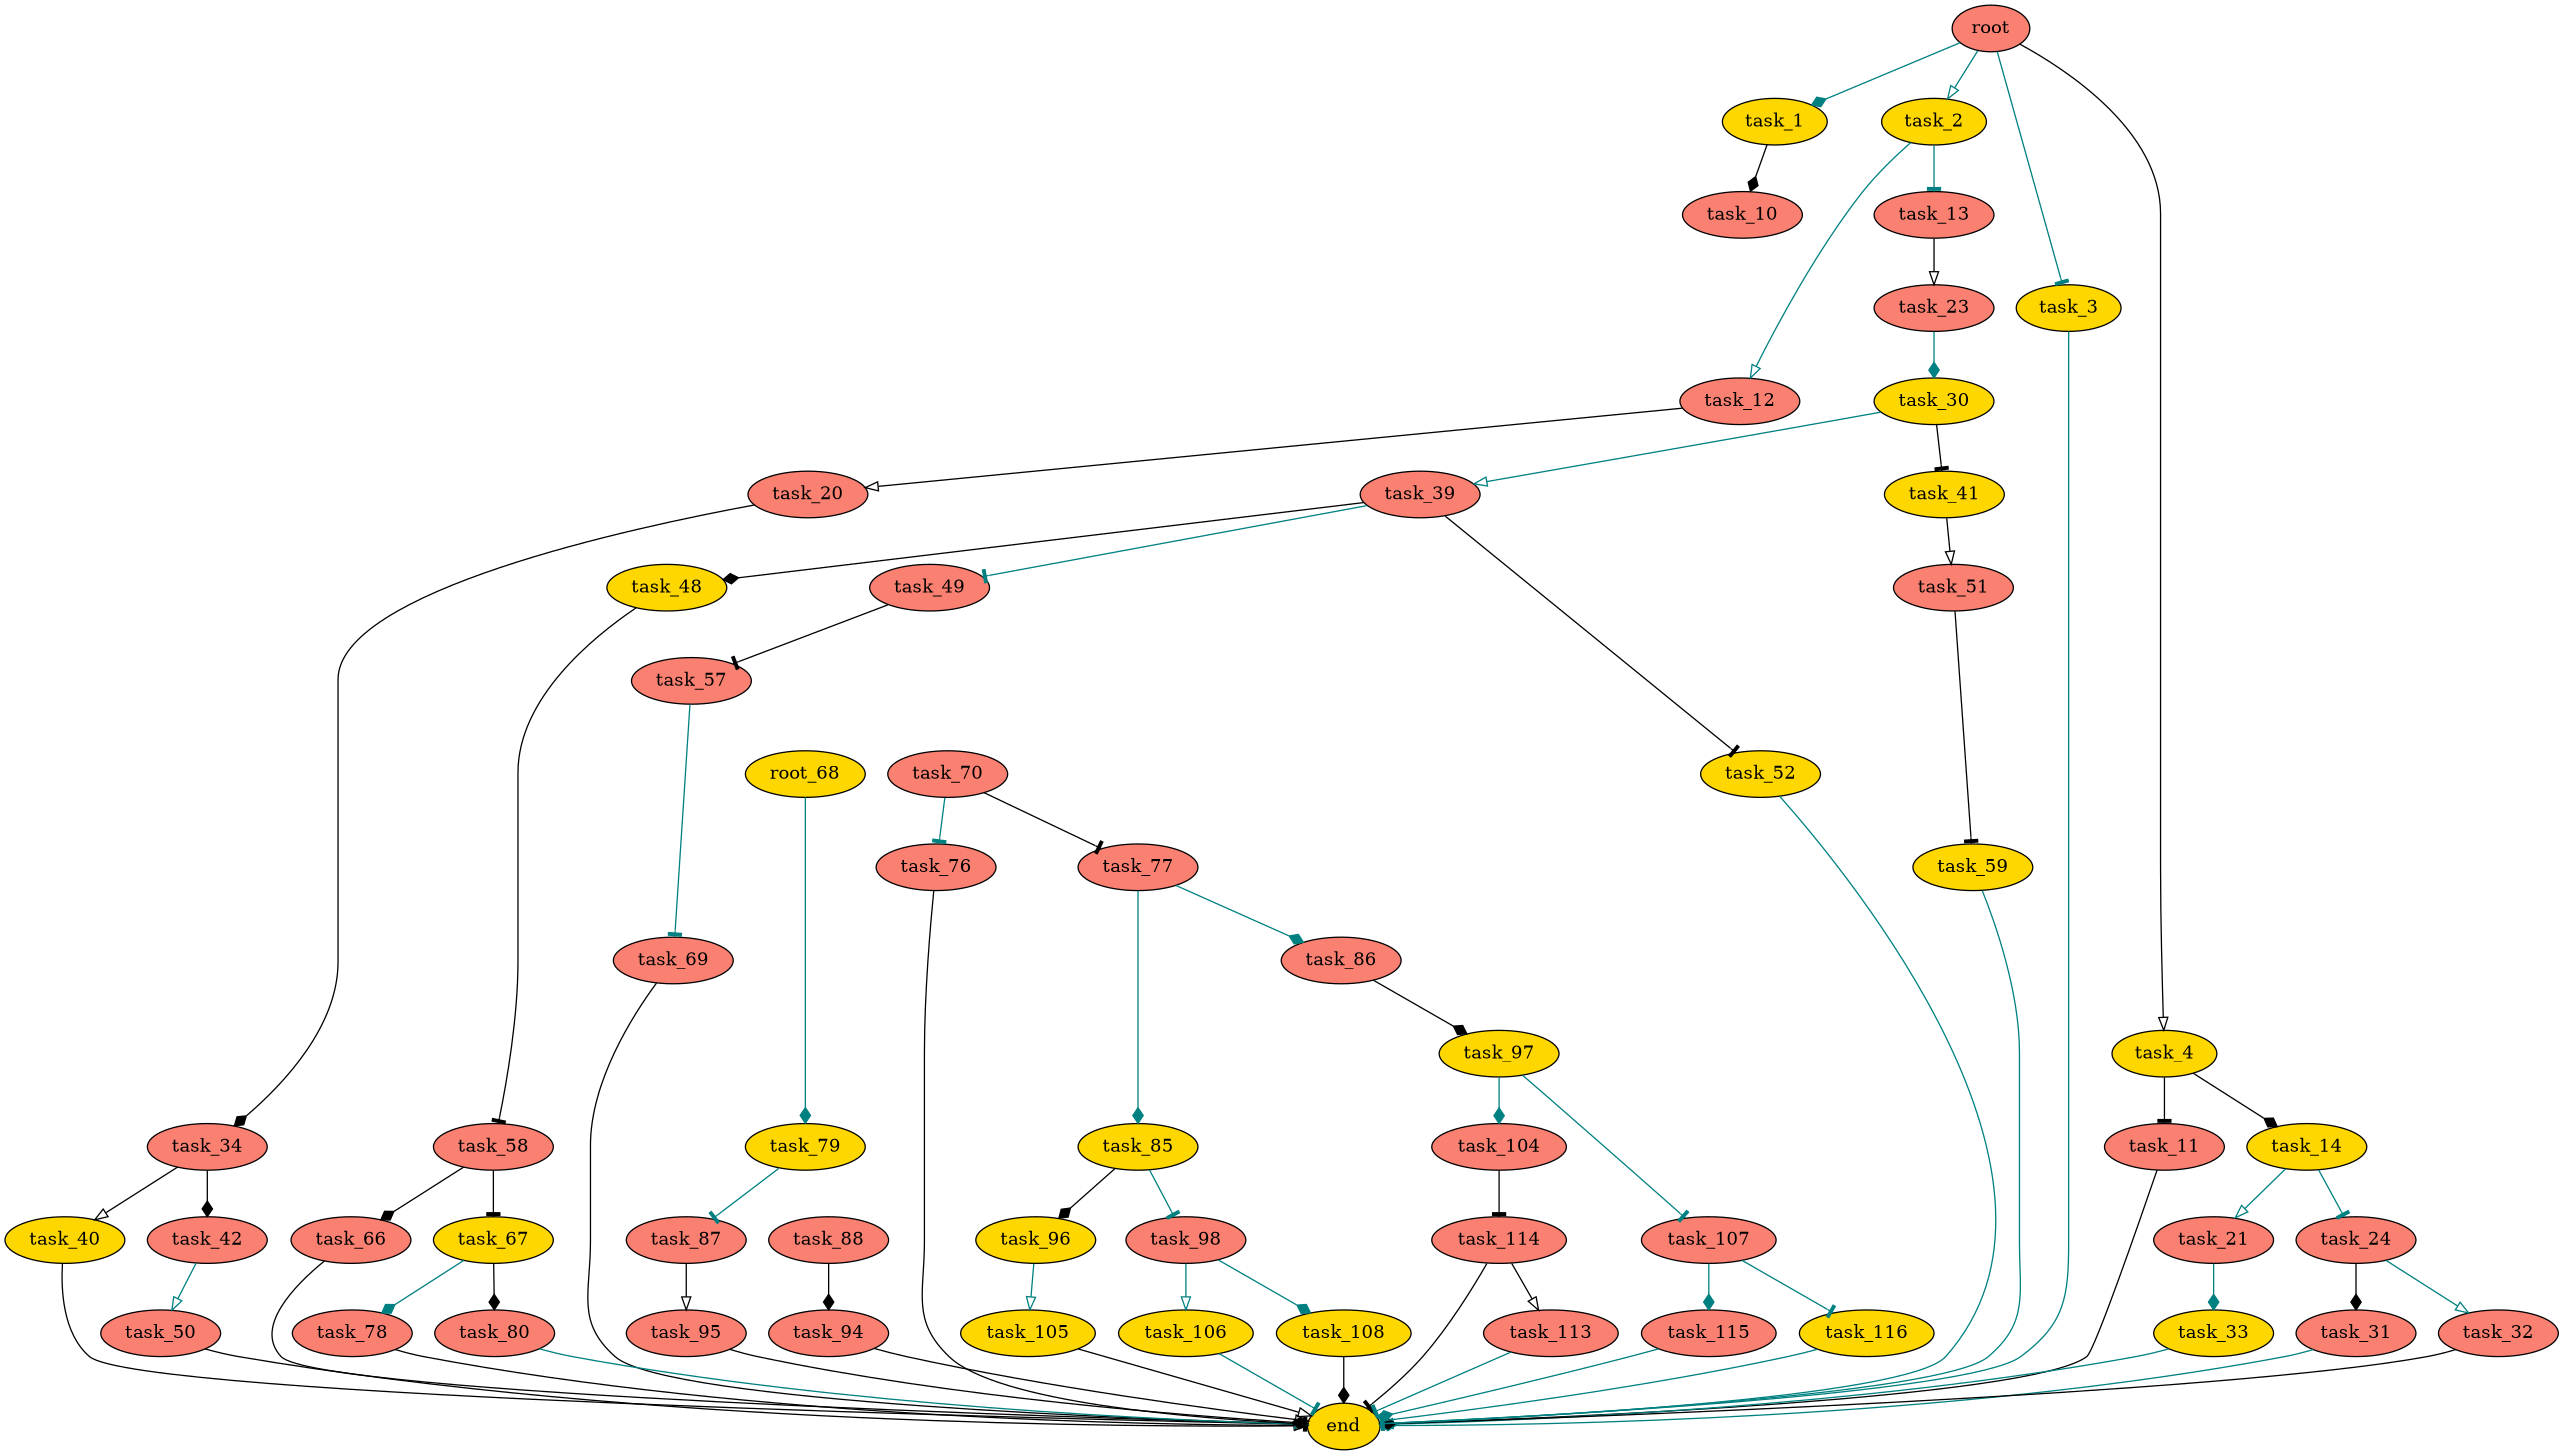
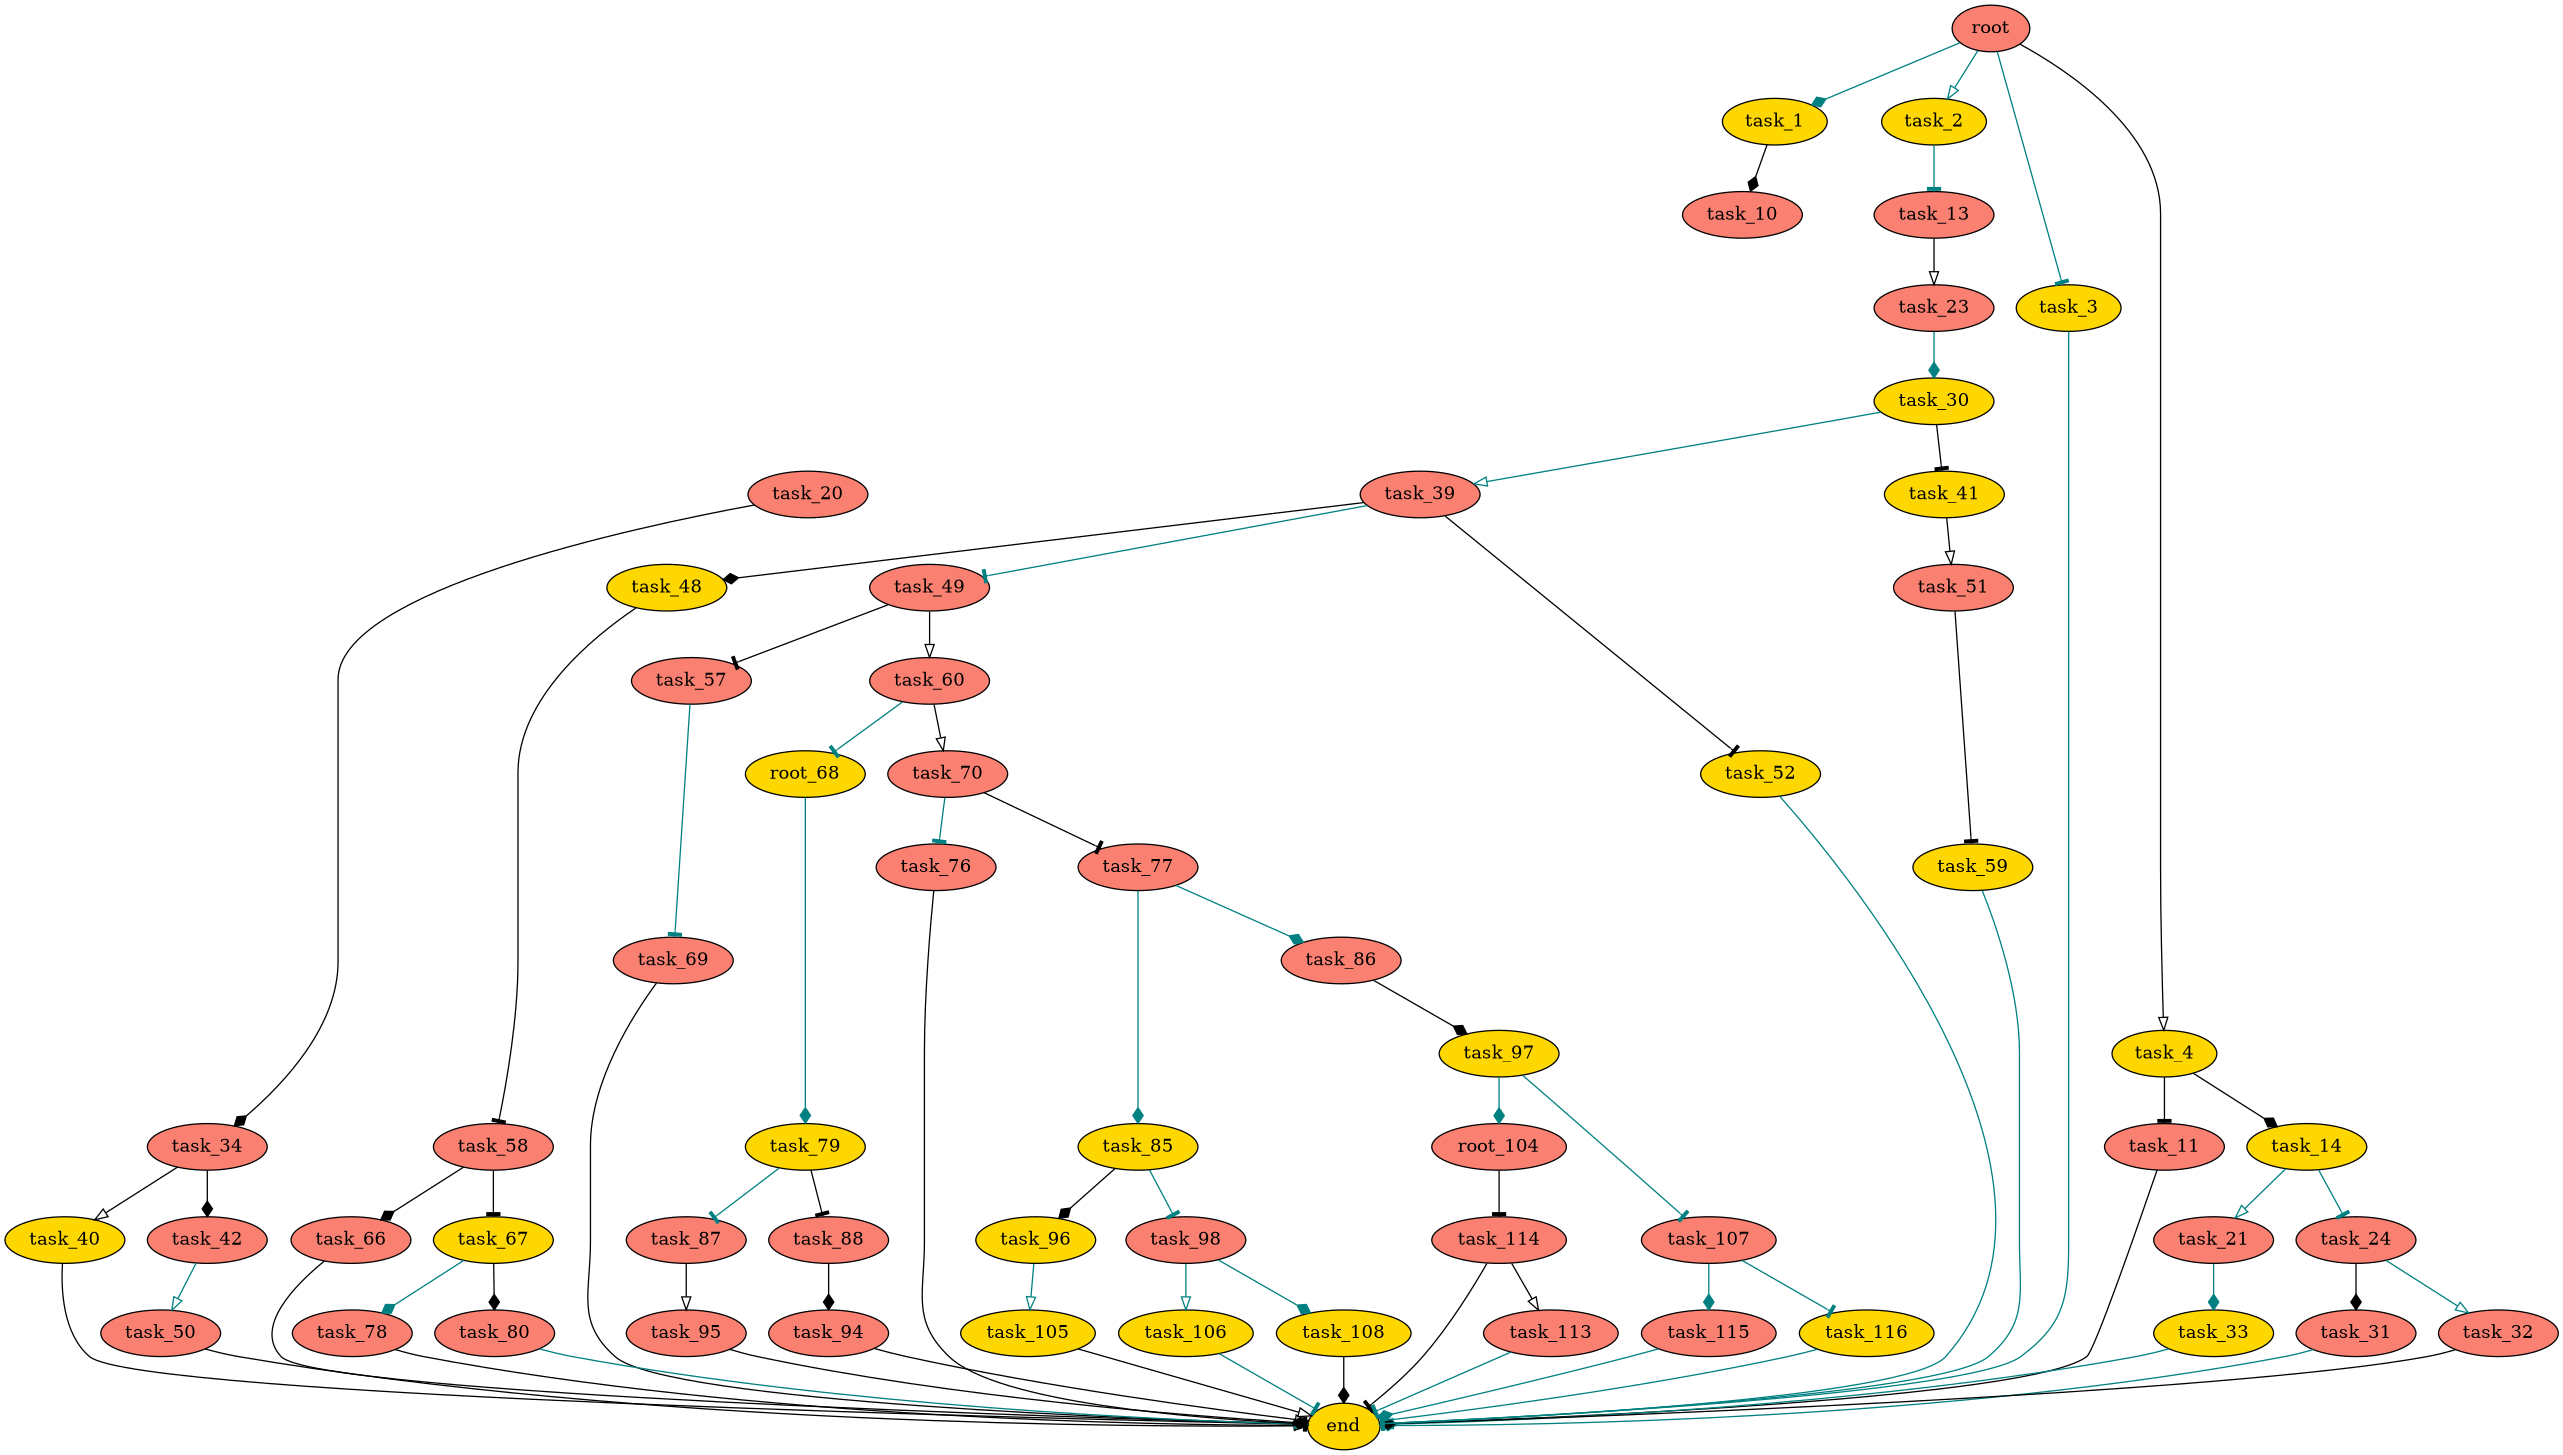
  digraph {
    node [fillcolor=salmon style=filled]
    edge [arrowhead=tee color=black]
    task_1 [fillcolor=gold]
    root
    task_2 [fillcolor=gold]
    task_3 [fillcolor=gold]
    task_4 [fillcolor=gold]
    task_10
-   task_12
    task_13
    end [fillcolor=gold]
    task_11
    task_14 [fillcolor=gold]
    task_20
    task_23
    task_21
    task_24
    task_34
    task_30 [fillcolor=gold]
    task_33 [fillcolor=gold]
    task_31
    task_32
    task_40 [fillcolor=gold]
    task_42
    task_39
    task_41 [fillcolor=gold]
    task_50
    task_48 [fillcolor=gold]
    task_49
    task_52 [fillcolor=gold]
    task_51
    task_58
    task_57
+   task_60
    task_59 [fillcolor=gold]
    task_66
    task_67 [fillcolor=gold]
    task_69
    n37 [fillcolor=gold label=root_68]
    task_70
    task_78
    task_80
    task_79 [fillcolor=gold]
    task_76
    task_77
    task_87
    task_88
    task_85 [fillcolor=gold]
    task_86
    task_95
    task_94
    task_96 [fillcolor=gold]
    task_98
    task_97 [fillcolor=gold]
    task_105 [fillcolor=gold]
    task_106 [fillcolor=gold]
    task_108 [fillcolor=gold]
-   task_104
+   task_104 [label=root_104]
    task_107
    task_114
    task_115
    task_116 [fillcolor=gold]
    task_113
    task_1 -> task_10 [arrowhead=diamond]
    root -> task_1 [arrowhead=diamond color=teal]
    root -> task_2 [arrowhead=onormal color=teal]
    root -> task_3 [color=teal]
    root -> task_4 [arrowhead=onormal]
-   task_2 -> task_12 [arrowhead=onormal color=teal]
    task_2 -> task_13 [color=teal]
    task_3 -> end [arrowhead=onormal color=teal]
    task_4 -> task_11
    task_4 -> task_14 [arrowhead=diamond]
-   task_12 -> task_20 [arrowhead=onormal]
    task_13 -> task_23 [arrowhead=onormal]
    task_11 -> end [arrowhead=diamond]
    task_14 -> task_21 [arrowhead=onormal color=teal]
    task_14 -> task_24 [color=teal]
    task_20 -> task_34 [arrowhead=diamond]
    task_23 -> task_30 [arrowhead=diamond color=teal]
    task_21 -> task_33 [arrowhead=diamond color=teal]
    task_24 -> task_31 [arrowhead=diamond]
    task_24 -> task_32 [arrowhead=onormal color=teal]
    task_34 -> task_40 [arrowhead=onormal]
    task_34 -> task_42 [arrowhead=diamond]
    task_30 -> task_39 [arrowhead=onormal color=teal]
    task_30 -> task_41
    task_33 -> end [arrowhead=onormal color=teal]
    task_31 -> end [arrowhead=diamond color=teal]
    task_32 -> end [arrowhead=diamond]
    task_40 -> end
    task_42 -> task_50 [arrowhead=onormal color=teal]
    task_39 -> task_48 [arrowhead=diamond]
    task_39 -> task_49 [color=teal]
    task_39 -> task_52
    task_41 -> task_51 [arrowhead=onormal]
    task_50 -> end [arrowhead=onormal]
    task_48 -> task_58
    task_49 -> task_57
+   task_49 -> task_60 [arrowhead=onormal]
    task_52 -> end [color=teal]
    task_51 -> task_59
    task_58 -> task_66 [arrowhead=diamond]
    task_58 -> task_67
    task_57 -> task_69 [color=teal]
+   task_60 -> n37 [color=teal]
+   task_60 -> task_70 [arrowhead=onormal]
    task_59 -> end [color=teal]
    task_66 -> end [arrowhead=onormal]
    task_67 -> task_78 [arrowhead=diamond color=teal]
    task_67 -> task_80 [arrowhead=diamond]
    task_69 -> end
    n37 -> task_79 [arrowhead=diamond color=teal]
    task_70 -> task_76 [color=teal]
    task_70 -> task_77
    task_78 -> end [arrowhead=onormal]
    task_80 -> end [arrowhead=onormal color=teal]
    task_79 -> task_87 [color=teal]
+   task_79 -> task_88
    task_76 -> end [arrowhead=diamond]
    task_77 -> task_85 [arrowhead=diamond color=teal]
    task_77 -> task_86 [arrowhead=diamond color=teal]
    task_87 -> task_95 [arrowhead=onormal]
    task_88 -> task_94 [arrowhead=diamond]
    task_85 -> task_96 [arrowhead=diamond]
    task_85 -> task_98 [color=teal]
    task_86 -> task_97 [arrowhead=diamond]
    task_95 -> end [arrowhead=diamond]
    task_94 -> end [arrowhead=onormal]
    task_96 -> task_105 [arrowhead=onormal color=teal]
    task_98 -> task_106 [arrowhead=onormal color=teal]
    task_98 -> task_108 [arrowhead=diamond color=teal]
    task_97 -> task_104 [arrowhead=diamond color=teal]
    task_97 -> task_107 [color=teal]
    task_105 -> end [arrowhead=onormal]
    task_106 -> end [color=teal]
    task_108 -> end [arrowhead=diamond]
    task_104 -> task_114
    task_107 -> task_115 [arrowhead=diamond color=teal]
    task_107 -> task_116 [color=teal]
    task_114 -> end
    task_114 -> task_113 [arrowhead=onormal]
    task_115 -> end [arrowhead=diamond color=teal]
    task_116 -> end [color=teal]
    task_113 -> end [color=teal]
  }
